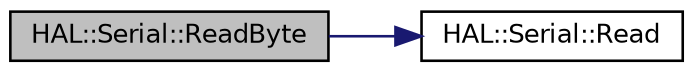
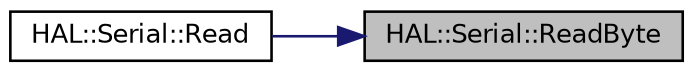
  digraph {
    rankdir=LR
    node [color=black fontname=Helvetica fontsize=10 shape=record style=filled]
    n1 [fillcolor=grey75 fontcolor=black height=0.2 label="HAL::Serial::ReadByte" width=0.4]
    n2 [fillcolor=white height=0.2 label="HAL::Serial::Read" width=0.4]
-   n1 -> n2 [color=midnightblue fontname=Helvetica fontsize=10 labelfontname=Helvetica labelfontsize=10 style=solid]
+   n2 -> n1 [color=midnightblue fontname=Helvetica fontsize=10 labelfontname=Helvetica labelfontsize=10 style=solid]
  }
